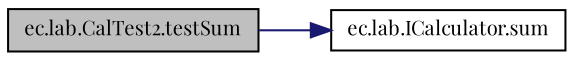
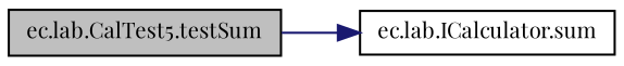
  digraph {
    rankdir=LR
    fontname="Playfair Display"
    node [color=black fontname="Playfair Display" fontsize=10 shape=record style=filled]
-   n1 [fillcolor=grey75 fontcolor=black height=0.2 label="ec.lab.CalTest2.testSum" width=0.4]
+   n1 [fillcolor=grey75 fontcolor=black height=0.2 label="ec.lab.CalTest5.testSum" width=0.4]
    n2 [fillcolor=white height=0.2 label="ec.lab.ICalculator.sum" width=0.4]
    n1 -> n2 [color=midnightblue fontname="Playfair Display" fontsize=10 labelfontname=Helvetica labelfontsize=10 style=solid]
  }
